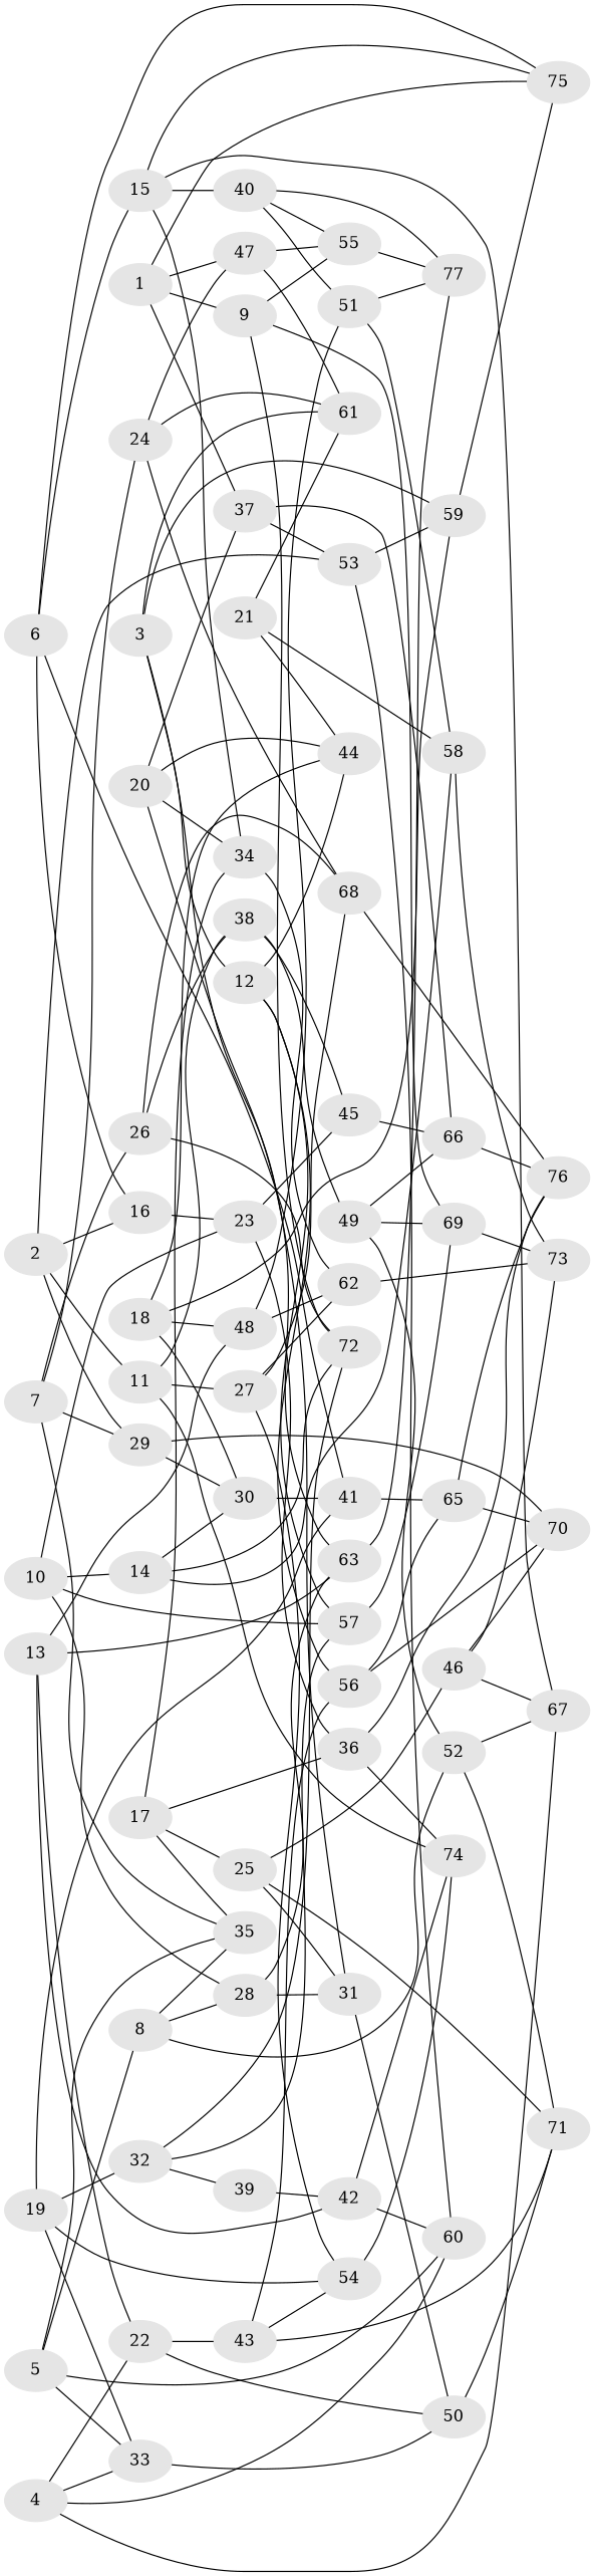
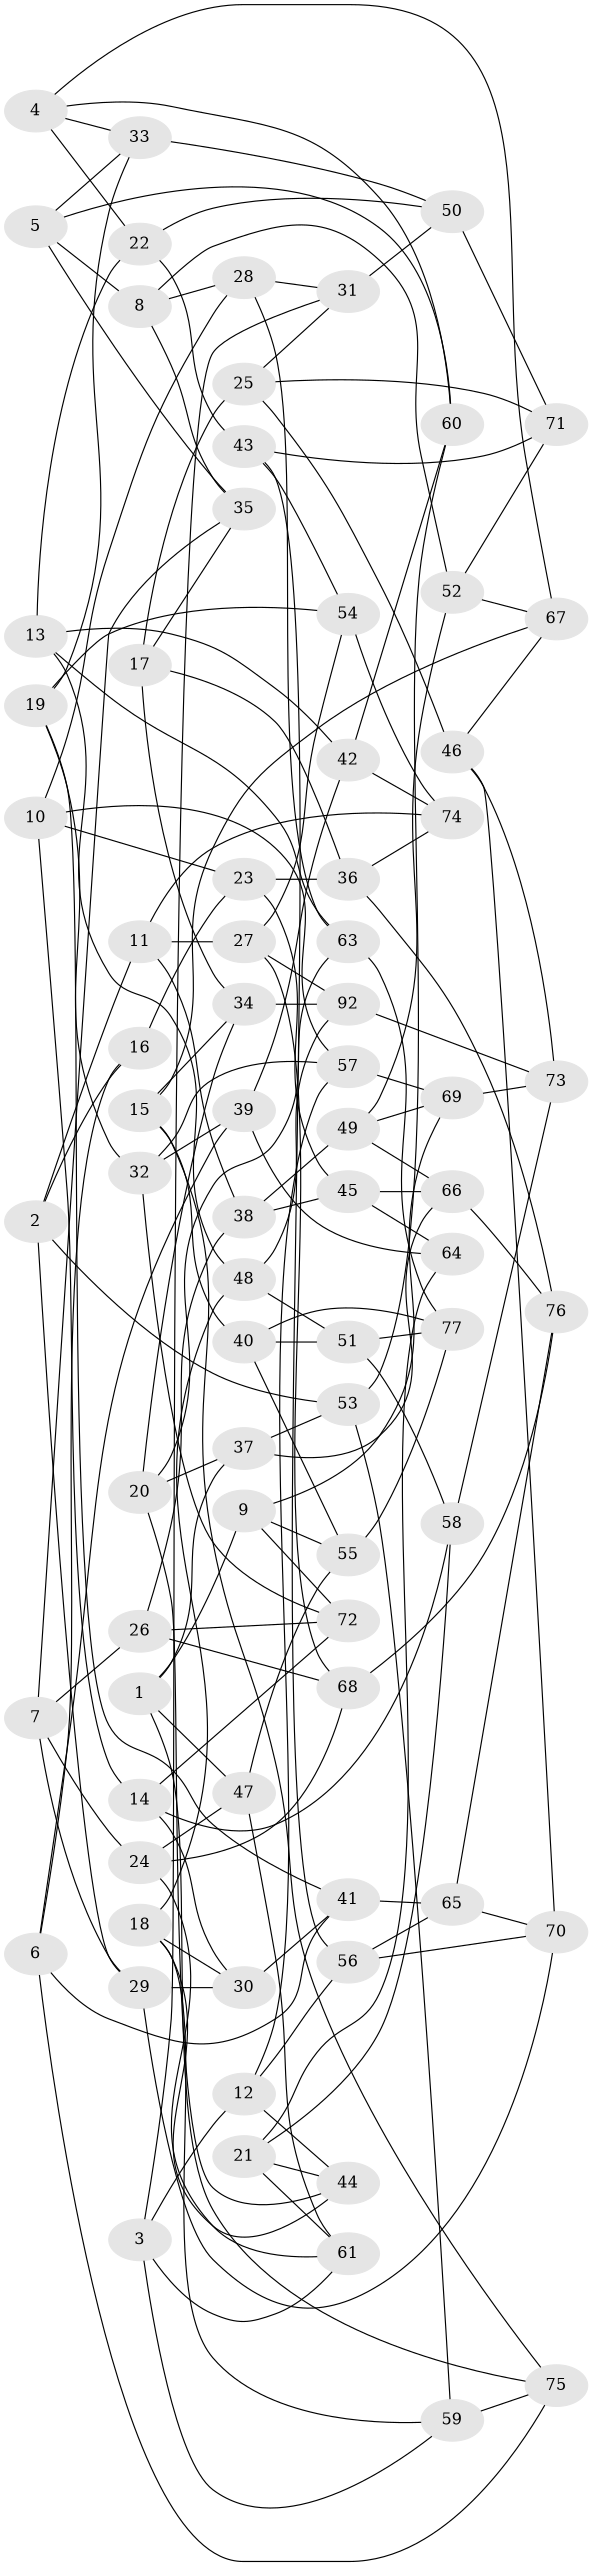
  graph {
    rankdir=LR
    node [color=gray90 style=filled]
    1
    9
    37
    47
    75
    55
    69
    72
    53
    66
    61
    2
    11
    16
    29
    27
    38
    74
    23
    30
    70
    59
    60
    3
    12
    31
    57
    44
    56
    50
    4
    22
    33
    67
    43
    5
    8
    35
    28
    52
    6
    39
    41
    42
+   64
    65
    7
    24
    26
    68
    63
    71
    77
    73
    10
    14
    58
    36
    45
    54
-   62
+   62 [label=92]
    49
    13
    48
    51
    15
    34
    40
    17
    25
    46
    76
    18
    19
    32
    20
    21
    1 -- 9
    1 -- 37
    1 -- 47
    1 -- 75
    9 -- 55
    9 -- 69
    9 -- 72
    37 -- 53
    37 -- 66
    47 -- 55
    47 -- 61
    55 -- 77
    69 -- 73
    53 -- 59
    53 -- 60
    66 -- 76
    2 -- 53
    2 -- 11
    2 -- 16
    2 -- 29
    11 -- 27
    11 -- 38
    11 -- 74
    16 -- 23
    29 -- 30
    29 -- 70
    27 -- 68
    27 -- 54
    27 -- 62
    38 -- 45
    38 -- 49
    23 -- 36
    23 -- 45
    30 -- 41
    59 -- 75
    3 -- 61
    3 -- 59
    3 -- 12
    3 -- 31
    12 -- 57
    12 -- 44
    12 -- 56
    31 -- 50
    57 -- 69
    56 -- 70
    56 -- 65
    50 -- 71
    4 -- 60
    4 -- 22
    4 -- 33
    4 -- 67
    22 -- 50
    22 -- 43
    33 -- 50
    43 -- 56
    43 -- 71
    43 -- 54
    5 -- 60
    5 -- 33
    5 -- 8
    5 -- 35
    8 -- 35
    8 -- 28
    8 -- 52
    28 -- 31
    28 -- 63
    52 -- 67
    52 -- 71
    6 -- 75
    6 -- 16
-   6 -- 15
+   6 -- 39
    6 -- 41
    39 -- 42
+   39 -- 64
    41 -- 65
    42 -- 74
    42 -- 60
    65 -- 70
    65 -- 76
    7 -- 29
    7 -- 35
    7 -- 24
    7 -- 26
    24 -- 47
    24 -- 61
    24 -- 68
    26 -- 72
    26 -- 38
    26 -- 68
    68 -- 76
    63 -- 77
    10 -- 23
    10 -- 57
    10 -- 28
    10 -- 14
    14 -- 72
    14 -- 30
    14 -- 58
    58 -- 73
    36 -- 74
    36 -- 76
    45 -- 66
+   45 -- 64
    54 -- 74
    62 -- 73
    49 -- 69
    49 -- 66
    49 -- 52
    13 -- 22
    13 -- 42
    13 -- 63
    13 -- 48
    48 -- 62
    48 -- 51
    51 -- 77
    51 -- 58
    15 -- 75
    15 -- 67
    15 -- 34
    15 -- 40
    34 -- 62
    40 -- 55
    40 -- 77
    40 -- 51
    17 -- 35
    17 -- 36
    17 -- 34
    17 -- 25
    25 -- 31
    25 -- 71
    25 -- 46
    46 -- 70
    46 -- 67
    46 -- 73
    18 -- 30
    18 -- 59
    18 -- 44
    18 -- 48
    19 -- 33
    19 -- 41
    19 -- 54
    19 -- 32
    32 -- 72
    32 -- 57
    32 -- 39
    20 -- 37
    20 -- 44
    20 -- 63
    20 -- 34
    21 -- 61
    21 -- 44
+   21 -- 64
    21 -- 58
  }
